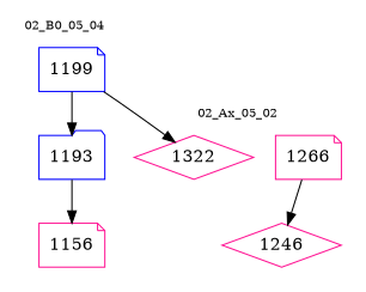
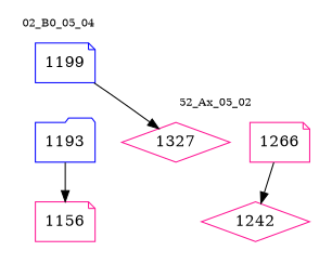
  digraph {
    node [color=deeppink shape=note]
    edge [color=black]
    n1 [label=1266]
-   n2 [label=1246 shape=diamond]
-   n3 [label=1322 shape=diamond]
+   n2 [label=1242 shape=diamond]
+   n3 [label=1327 shape=diamond]
    n4 [color=blue label=1199]
    n5 [color=blue label=1193 shape=folder]
    n6 [label=1156]
    subgraph cluster_1 {
      color=white
      fontsize=10
-     label="02_Ax_05_02"
+     label="52_Ax_05_02"
      n1
      n2
      n3
    }
    subgraph cluster_2 {
      color=white
      fontsize=10
      label="02_B0_05_04"
      n4
      n5
      n6
    }
    n1 -> n2
    n4 -> n3
-   n4 -> n5
    n5 -> n6
  }
